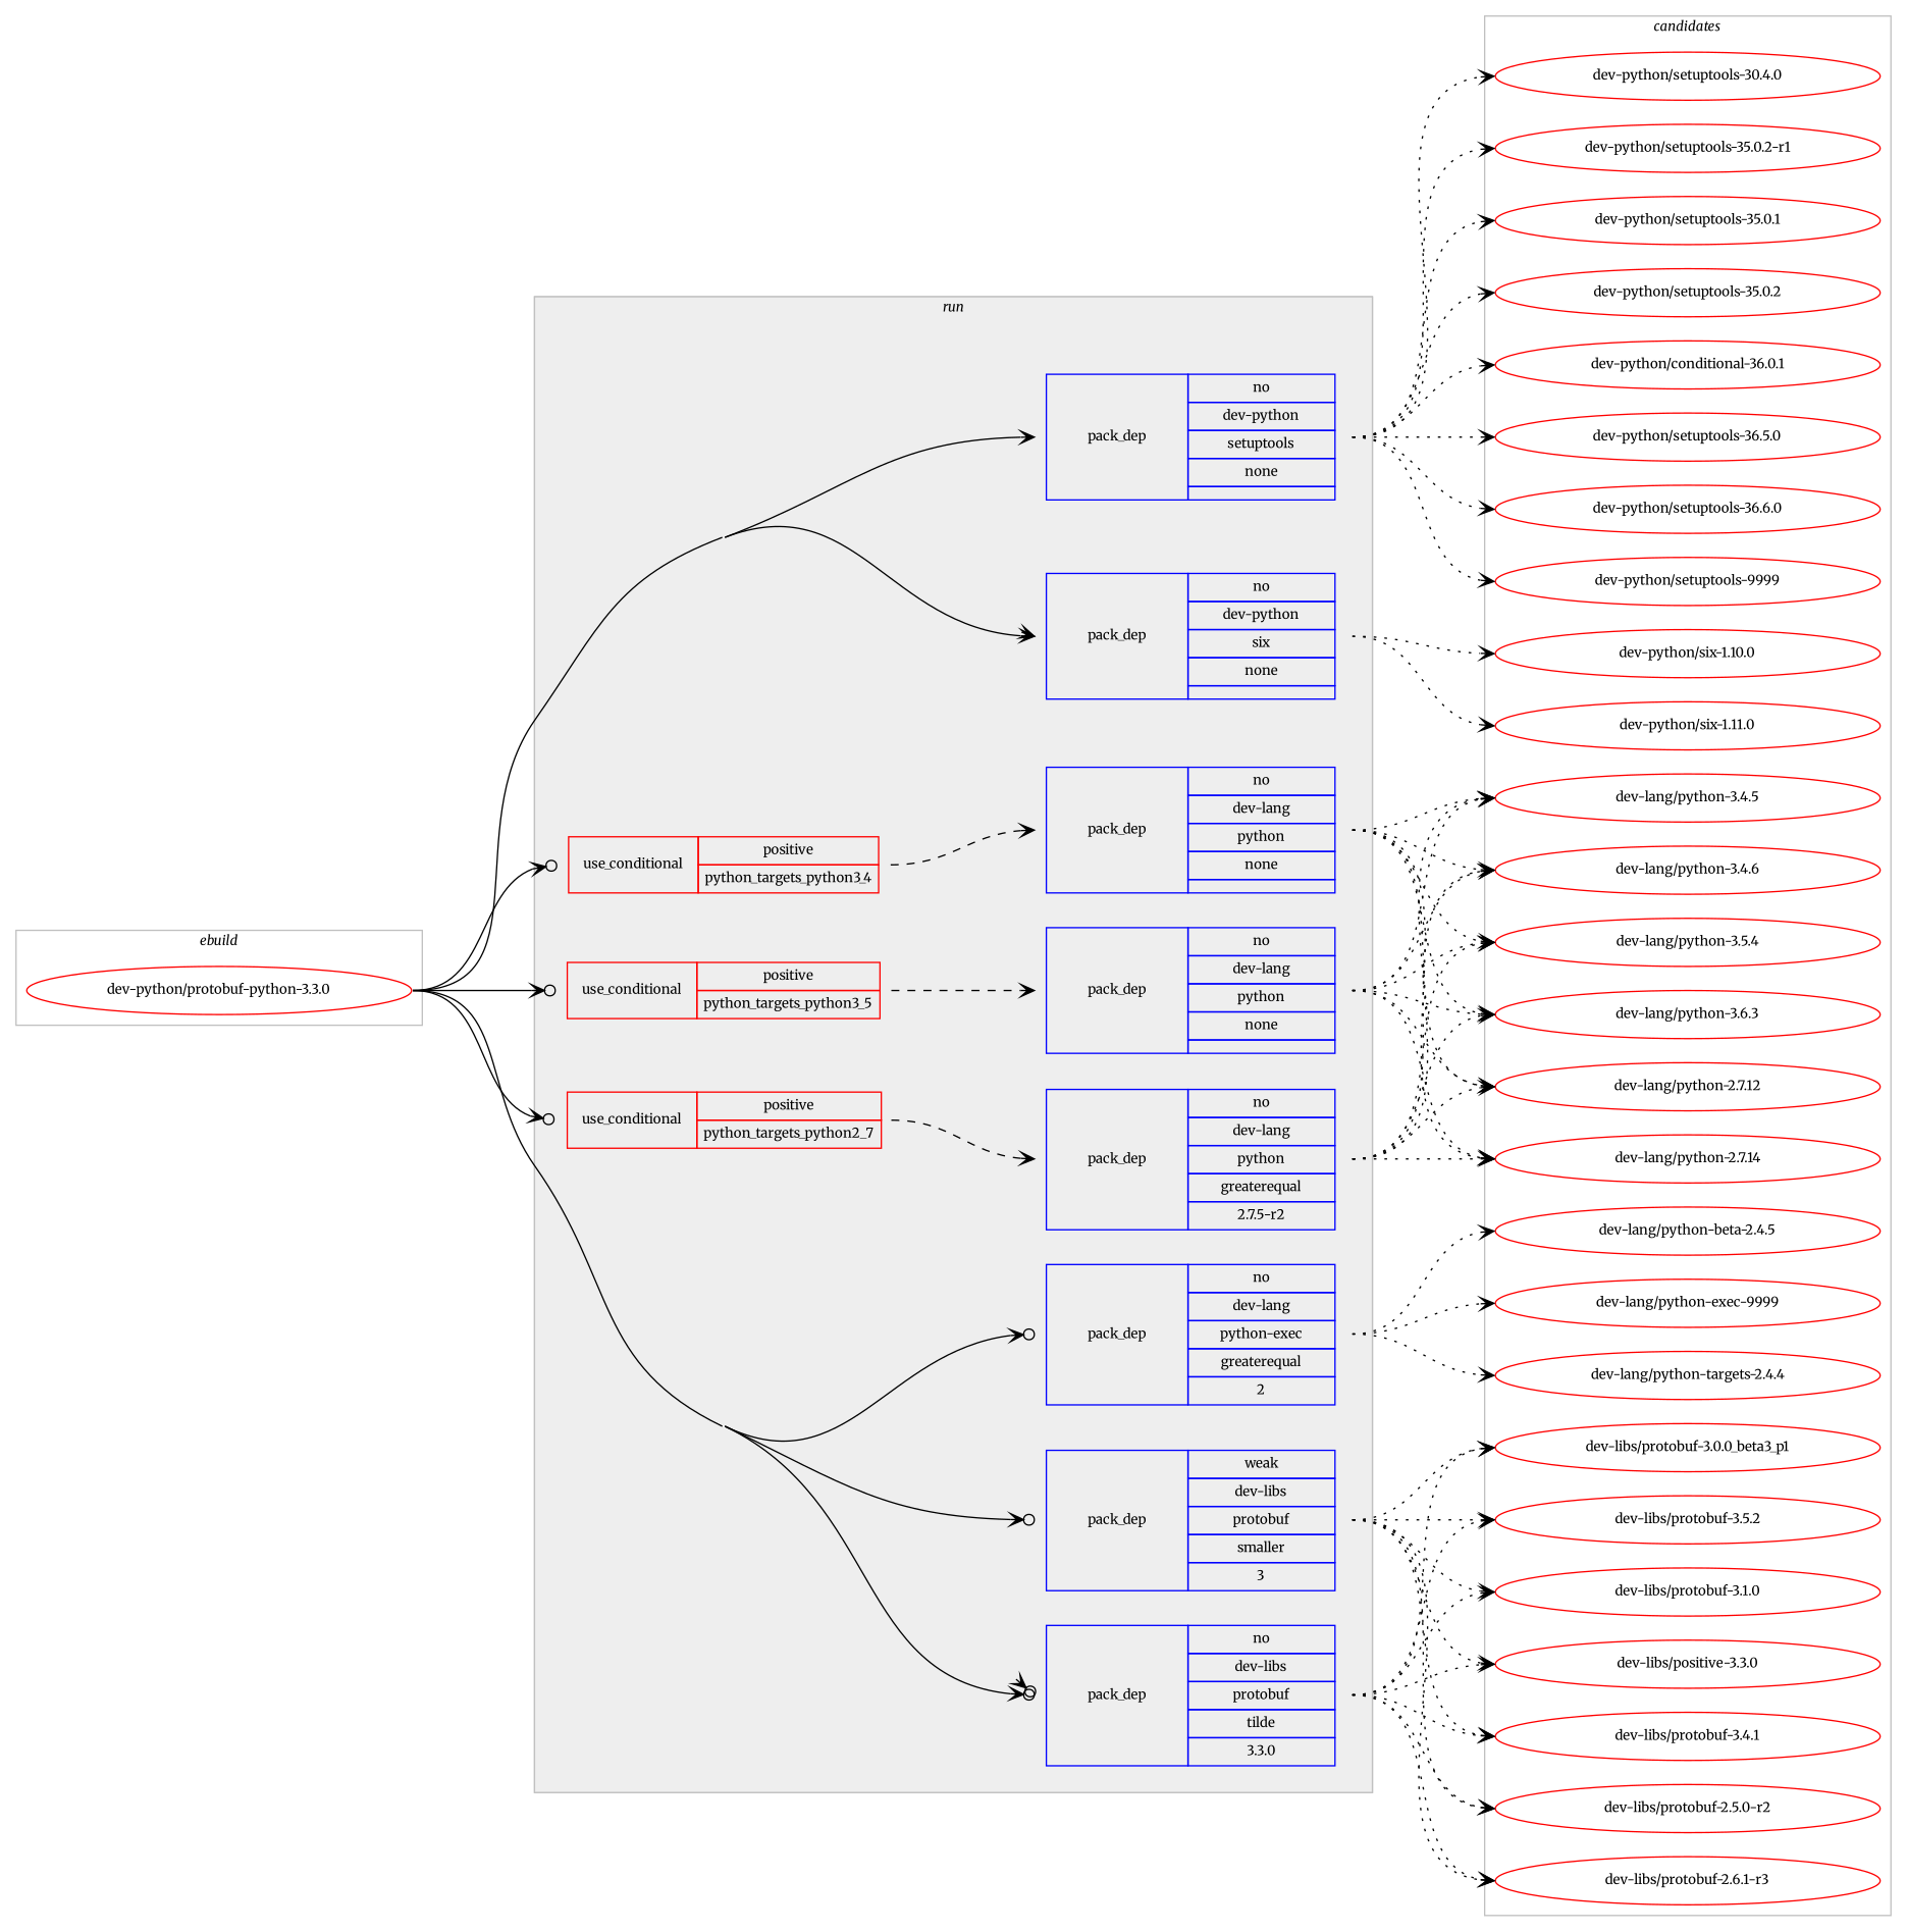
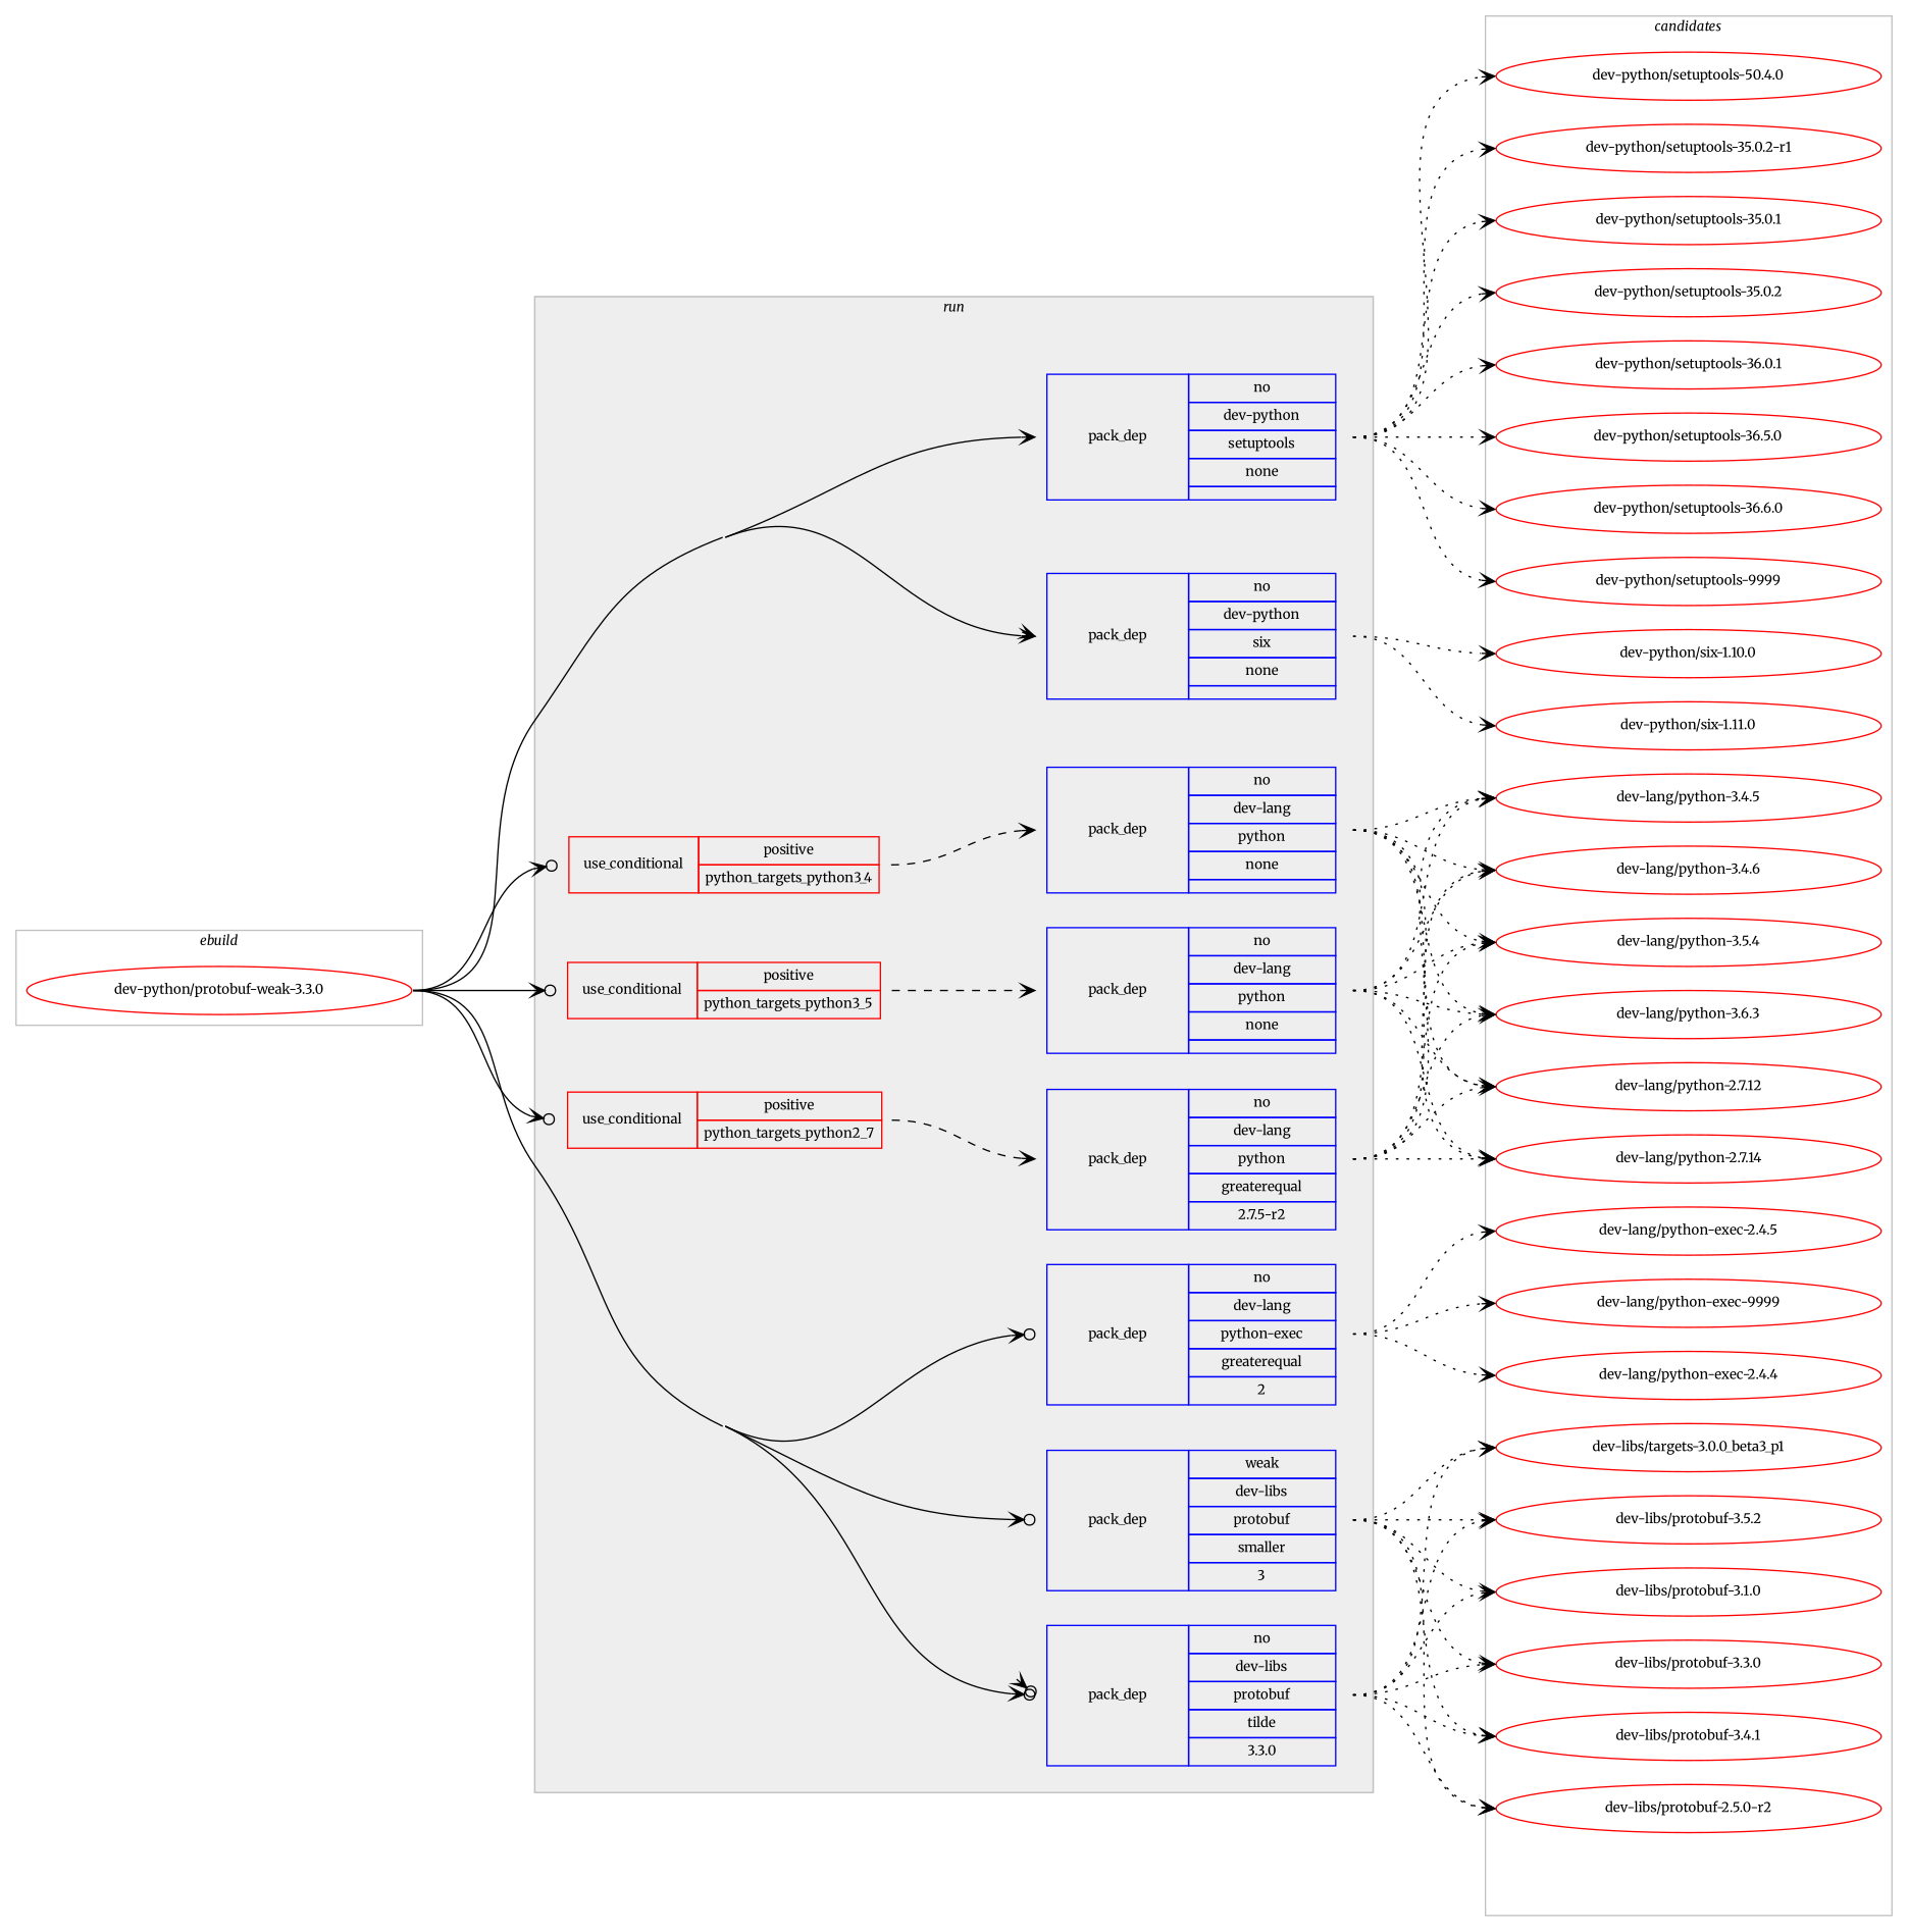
  digraph {
    compound=true
    concentrate=true
    fontname=Merriweather
    fontsize=10
    newrank=true
    rankdir=LR
    ranksep=1.5
    node [color=red fontname=Merriweather fontsize=10]
    edge [arrowhead=vee fontname=Merriweather headport=w style=dotted tailport=e weight=100]
-   n1 [label="dev-python/protobuf-python-3.3.0" width=4]
+   n1 [label="dev-python/protobuf-weak-3.3.0" width=4]
    n2 [color=blue label=<<TABLE BORDER="0" CELLBORDER="1" CELLSPACING="0" CELLPADDING="4" WIDTH="220"><TR><TD ROWSPAN="6" CELLPADDING="30">pack_dep</TD></TR><TR><TD WIDTH="110">no</TD></TR><TR><TD>dev-python</TD></TR><TR><TD>setuptools</TD></TR><TR><TD>none</TD></TR><TR><TD></TD></TR></TABLE>> shape=none]
    n3 [color=blue label=<<TABLE BORDER="0" CELLBORDER="1" CELLSPACING="0" CELLPADDING="4" WIDTH="220"><TR><TD ROWSPAN="6" CELLPADDING="30">pack_dep</TD></TR><TR><TD WIDTH="110">no</TD></TR><TR><TD>dev-python</TD></TR><TR><TD>six</TD></TR><TR><TD>none</TD></TR><TR><TD></TD></TR></TABLE>> shape=none]
    n4 [color=blue label=<<TABLE BORDER="0" CELLBORDER="1" CELLSPACING="0" CELLPADDING="4" WIDTH="220"><TR><TD ROWSPAN="6" CELLPADDING="30">pack_dep</TD></TR><TR><TD WIDTH="110">no</TD></TR><TR><TD>dev-lang</TD></TR><TR><TD>python</TD></TR><TR><TD>greaterequal</TD></TR><TR><TD>2.7.5-r2</TD></TR></TABLE>> shape=none]
    n5 [label=<<TABLE BORDER="0" CELLBORDER="1" CELLSPACING="0" CELLPADDING="4"><TR><TD ROWSPAN="3" CELLPADDING="10">use_conditional</TD></TR><TR><TD>positive</TD></TR><TR><TD>python_targets_python2_7</TD></TR></TABLE>> shape=none]
    n6 [color=blue label=<<TABLE BORDER="0" CELLBORDER="1" CELLSPACING="0" CELLPADDING="4" WIDTH="220"><TR><TD ROWSPAN="6" CELLPADDING="30">pack_dep</TD></TR><TR><TD WIDTH="110">no</TD></TR><TR><TD>dev-lang</TD></TR><TR><TD>python</TD></TR><TR><TD>none</TD></TR><TR><TD></TD></TR></TABLE>> shape=none]
    n7 [label=<<TABLE BORDER="0" CELLBORDER="1" CELLSPACING="0" CELLPADDING="4"><TR><TD ROWSPAN="3" CELLPADDING="10">use_conditional</TD></TR><TR><TD>positive</TD></TR><TR><TD>python_targets_python3_4</TD></TR></TABLE>> shape=none]
    n8 [color=blue label=<<TABLE BORDER="0" CELLBORDER="1" CELLSPACING="0" CELLPADDING="4" WIDTH="220"><TR><TD ROWSPAN="6" CELLPADDING="30">pack_dep</TD></TR><TR><TD WIDTH="110">no</TD></TR><TR><TD>dev-lang</TD></TR><TR><TD>python</TD></TR><TR><TD>none</TD></TR><TR><TD></TD></TR></TABLE>> shape=none]
    n9 [label=<<TABLE BORDER="0" CELLBORDER="1" CELLSPACING="0" CELLPADDING="4"><TR><TD ROWSPAN="3" CELLPADDING="10">use_conditional</TD></TR><TR><TD>positive</TD></TR><TR><TD>python_targets_python3_5</TD></TR></TABLE>> shape=none]
    n10 [color=blue label=<<TABLE BORDER="0" CELLBORDER="1" CELLSPACING="0" CELLPADDING="4" WIDTH="220"><TR><TD ROWSPAN="6" CELLPADDING="30">pack_dep</TD></TR><TR><TD WIDTH="110">no</TD></TR><TR><TD>dev-lang</TD></TR><TR><TD>python-exec</TD></TR><TR><TD>greaterequal</TD></TR><TR><TD>2</TD></TR></TABLE>> shape=none]
    n11 [color=blue label=<<TABLE BORDER="0" CELLBORDER="1" CELLSPACING="0" CELLPADDING="4" WIDTH="220"><TR><TD ROWSPAN="6" CELLPADDING="30">pack_dep</TD></TR><TR><TD WIDTH="110">no</TD></TR><TR><TD>dev-libs</TD></TR><TR><TD>protobuf</TD></TR><TR><TD>tilde</TD></TR><TR><TD>3.3.0</TD></TR></TABLE>> shape=none]
    n12 [color=blue label=<<TABLE BORDER="0" CELLBORDER="1" CELLSPACING="0" CELLPADDING="4" WIDTH="220"><TR><TD ROWSPAN="6" CELLPADDING="30">pack_dep</TD></TR><TR><TD WIDTH="110">weak</TD></TR><TR><TD>dev-libs</TD></TR><TR><TD>protobuf</TD></TR><TR><TD>smaller</TD></TR><TR><TD>3</TD></TR></TABLE>> shape=none]
-   n13 [label="dev-python/setuptools-30.4.0" width=4]
+   n13 [label="dev-python/setuptools-50.4.0" width=4]
    n14 [label="dev-python/setuptools-35.0.2-r1" width=4]
    n15 [label="dev-python/setuptools-35.0.1" width=4]
    n16 [label="dev-python/setuptools-35.0.2" width=4]
-   n17 [label="dev-python/conditional-36.0.1" width=4]
+   n17 [label="dev-python/setuptools-36.0.1" width=4]
    n18 [label="dev-python/setuptools-36.5.0" width=4]
    n19 [label="dev-python/setuptools-36.6.0" width=4]
    n20 [label="dev-python/setuptools-9999" width=4]
    n21 [label="dev-python/six-1.10.0" width=4]
    n22 [label="dev-python/six-1.11.0" width=4]
    n23 [label="dev-lang/python-2.7.12" width=4]
    n24 [label="dev-lang/python-2.7.14" width=4]
    n25 [label="dev-lang/python-3.4.5" width=4]
    n26 [label="dev-lang/python-3.4.6" width=4]
    n27 [label="dev-lang/python-3.5.4" width=4]
    n28 [label="dev-lang/python-3.6.3" width=4]
-   n29 [label="dev-lang/python-targets-2.4.4" width=4]
-   n30 [label="dev-lang/python-beta-2.4.5" width=4]
+   n29 [label="dev-lang/python-exec-2.4.4" width=4]
+   n30 [label="dev-lang/python-exec-2.4.5" width=4]
    n31 [label="dev-lang/python-exec-9999" width=4]
    n32 [label="dev-libs/protobuf-2.5.0-r2" width=4]
-   n33 [label="dev-libs/protobuf-2.6.1-r3" width=4]
-   n34 [label="dev-libs/protobuf-3.0.0_beta3_p1" width=4]
+   n34 [label="dev-libs/targets-3.0.0_beta3_p1" width=4]
    n35 [label="dev-libs/protobuf-3.5.2" width=4]
    n36 [label="dev-libs/protobuf-3.1.0" width=4]
-   n37 [label="dev-libs/positive-3.3.0" width=4]
+   n37 [label="dev-libs/protobuf-3.3.0" width=4]
    n38 [label="dev-libs/protobuf-3.4.1" width=4]
    subgraph cluster_1 {
      color=gray
      label=<<i>ebuild</i>>
      rank=same
      n1
    }
    subgraph cluster_2 {
      color=gray
      label=<<i>dependencies</i>>
      subgraph cluster_3 {
        color=gray
        fillcolor="#eeeeee"
        label=<<i>compile</i>>
        style=filled
        subgraph sub_4 {
          color=gray
          fillcolor="#eeeeee"
          label=<<i>compile</i>>
          style=filled
          n2
        }
        subgraph sub_5 {
          color=gray
          fillcolor="#eeeeee"
          label=<<i>compile</i>>
          style=filled
          n3
        }
      }
      subgraph cluster_6 {
        color=gray
        fillcolor="#eeeeee"
        label=<<i>compile and run</i>>
        style=filled
        subgraph sub_7 {
          color=gray
          fillcolor="#eeeeee"
          label=<<i>compile and run</i>>
          style=filled
          n5
          subgraph sub_8 {
            color=gray
            fillcolor="#eeeeee"
            label=<<i>compile and run</i>>
            style=filled
            n4
          }
        }
        subgraph sub_9 {
          color=gray
          fillcolor="#eeeeee"
          label=<<i>compile and run</i>>
          style=filled
          n7
          subgraph sub_10 {
            color=gray
            fillcolor="#eeeeee"
            label=<<i>compile and run</i>>
            style=filled
            n6
          }
        }
        subgraph sub_11 {
          color=gray
          fillcolor="#eeeeee"
          label=<<i>compile and run</i>>
          style=filled
          n9
          subgraph sub_12 {
            color=gray
            fillcolor="#eeeeee"
            label=<<i>compile and run</i>>
            style=filled
            n8
          }
        }
        subgraph sub_13 {
          color=gray
          fillcolor="#eeeeee"
          label=<<i>compile and run</i>>
          style=filled
          n10
        }
        subgraph sub_14 {
          color=gray
          fillcolor="#eeeeee"
          label=<<i>compile and run</i>>
          style=filled
          n11
        }
        subgraph sub_15 {
          color=gray
          fillcolor="#eeeeee"
          label=<<i>compile and run</i>>
          style=filled
          n12
        }
      }
      subgraph cluster_16 {
        color=gray
        fillcolor="#eeeeee"
        label=<<i>run</i>>
        style=filled
      }
    }
    subgraph cluster_17 {
      color=gray
      label=<<i>candidates</i>>
      rank=same
      subgraph sub_18 {
        color=black
        label=<<i>candidates</i>>
        nodesep=1
        rank=same
        n13
        n14
        n15
        n16
        n17
        n18
        n19
        n20
      }
      subgraph sub_19 {
        color=black
        label=<<i>candidates</i>>
        nodesep=1
        rank=same
        n21
        n22
      }
      subgraph sub_20 {
        color=black
        label=<<i>candidates</i>>
        nodesep=1
        rank=same
        n23
        n24
        n25
        n26
        n27
        n28
      }
      subgraph sub_21 {
        color=black
        label=<<i>candidates</i>>
        nodesep=1
        rank=same
        n23
        n24
        n25
        n26
        n27
        n28
      }
      subgraph sub_22 {
        color=black
        label=<<i>candidates</i>>
        nodesep=1
        rank=same
        n23
        n24
        n25
        n26
        n27
        n28
      }
      subgraph sub_23 {
        color=black
        label=<<i>candidates</i>>
        nodesep=1
        rank=same
        n29
        n30
        n31
      }
      subgraph sub_24 {
        color=black
        label=<<i>candidates</i>>
        nodesep=1
        rank=same
        n32
-       n33
        n34
        n35
        n36
        n37
        n38
      }
      subgraph sub_25 {
        color=black
        label=<<i>candidates</i>>
        nodesep=1
        rank=same
        n32
-       n33
        n34
        n35
        n36
        n37
        n38
      }
    }
    n1 -> n2 [style=solid weight=20]
    n1 -> n3 [style=solid weight=20]
    n1 -> n5 [arrowhead=odotvee style=solid weight=20]
    n1 -> n7 [arrowhead=odotvee style=solid weight=20]
    n1 -> n9 [arrowhead=odotvee style=solid weight=20]
    n1 -> n10 [arrowhead=odotvee style=solid weight=20]
    n1 -> n11 [arrowhead=odotvee style=solid weight=20]
    n1 -> n12 [arrowhead=odotvee style=solid weight=20]
    n2 -> n13
    n2 -> n14
    n2 -> n15
    n2 -> n16
    n2 -> n17
    n2 -> n18
    n2 -> n19
    n2 -> n20
    n3 -> n21
    n3 -> n22
    n4 -> n23
    n4 -> n24
    n4 -> n25
    n4 -> n26
    n4 -> n27
    n4 -> n28
    n5 -> n4 [style=dashed weight=20]
    n6 -> n23
    n6 -> n24
    n6 -> n25
    n6 -> n26
    n6 -> n27
    n6 -> n28
    n7 -> n6 [style=dashed weight=20]
    n8 -> n23
    n8 -> n24
    n8 -> n25
    n8 -> n26
    n8 -> n27
    n8 -> n28
    n9 -> n8 [style=dashed weight=20]
    n10 -> n29
    n10 -> n30
    n10 -> n31
    n11 -> n32
-   n11 -> n33
    n11 -> n34
    n11 -> n35
    n11 -> n36
    n11 -> n37
    n11 -> n38
    n12 -> n32
-   n12 -> n33
    n12 -> n34
    n12 -> n35
    n12 -> n36
    n12 -> n37
    n12 -> n38
  }
